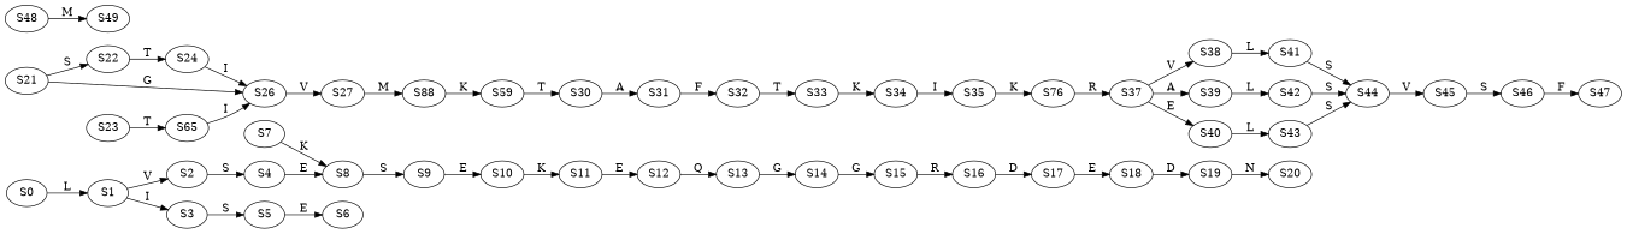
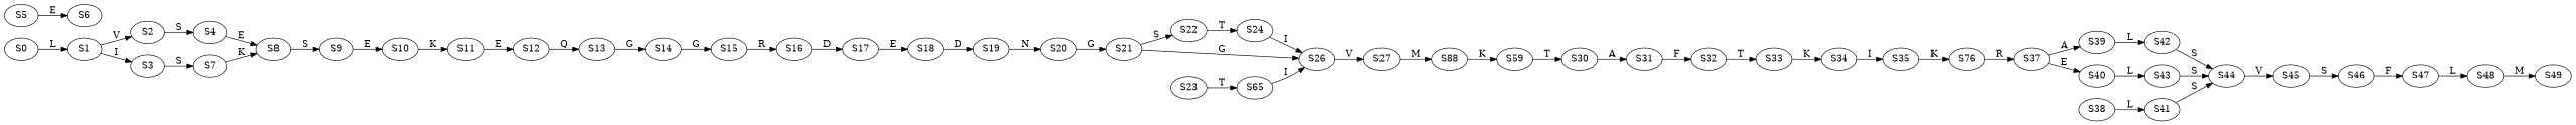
  strict digraph {
    rankdir=LR
    S0
    S1
    S2
    S3
    S4
    S5
    S8
    S6
    S7
    S9
    S10
    S11
    S12
    S13
    S14
    S15
    S16
    S17
    S18
    S19
    S20
    S21
    S22
    S26
    S24
    n26 [label=S65]
    S23
    S27
    n29 [label=S88]
    n30 [label=S59]
    S30
    S31
    S32
    S33
    S34
    S35
    n37 [label=S76]
    S37
    S38
    S39
    S40
    S41
    S42
    S43
    S44
    S45
    S46
    S47
    S48
    S49
    S0 -> S1 [label=L]
    S1 -> S2 [label=V]
    S1 -> S3 [label=I]
    S2 -> S4 [label=S]
-   S3 -> S5 [label=S]
+   S3 -> S7 [label=S]
    S4 -> S8 [label=E]
    S5 -> S6 [label=E]
    S8 -> S9 [label=S]
    S7 -> S8 [label=K]
    S9 -> S10 [label=E]
    S10 -> S11 [label=K]
    S11 -> S12 [label=E]
    S12 -> S13 [label=Q]
    S13 -> S14 [label=G]
    S14 -> S15 [label=G]
    S15 -> S16 [label=R]
    S16 -> S17 [label=D]
    S17 -> S18 [label=E]
    S18 -> S19 [label=D]
    S19 -> S20 [label=N]
+   S20 -> S21 [label=G]
    S21 -> S22 [label=S]
    S21 -> S26 [label=G]
    S22 -> S24 [label=T]
    S26 -> S27 [label=V]
    S24 -> S26 [label=I]
    n26 -> S26 [label=I]
    S23 -> n26 [label=T]
    S27 -> n29 [label=M]
    n29 -> n30 [label=K]
    n30 -> S30 [label=T]
    S30 -> S31 [label=A]
    S31 -> S32 [label=F]
    S32 -> S33 [label=T]
    S33 -> S34 [label=K]
    S34 -> S35 [label=I]
    S35 -> n37 [label=K]
    n37 -> S37 [label=R]
-   S37 -> S38 [label=V]
    S37 -> S39 [label=A]
    S37 -> S40 [label=E]
    S38 -> S41 [label=L]
    S39 -> S42 [label=L]
    S40 -> S43 [label=L]
    S41 -> S44 [label=S]
    S42 -> S44 [label=S]
    S43 -> S44 [label=S]
    S44 -> S45 [label=V]
    S45 -> S46 [label=S]
    S46 -> S47 [label=F]
+   S47 -> S48 [label=L]
    S48 -> S49 [label=M]
  }
